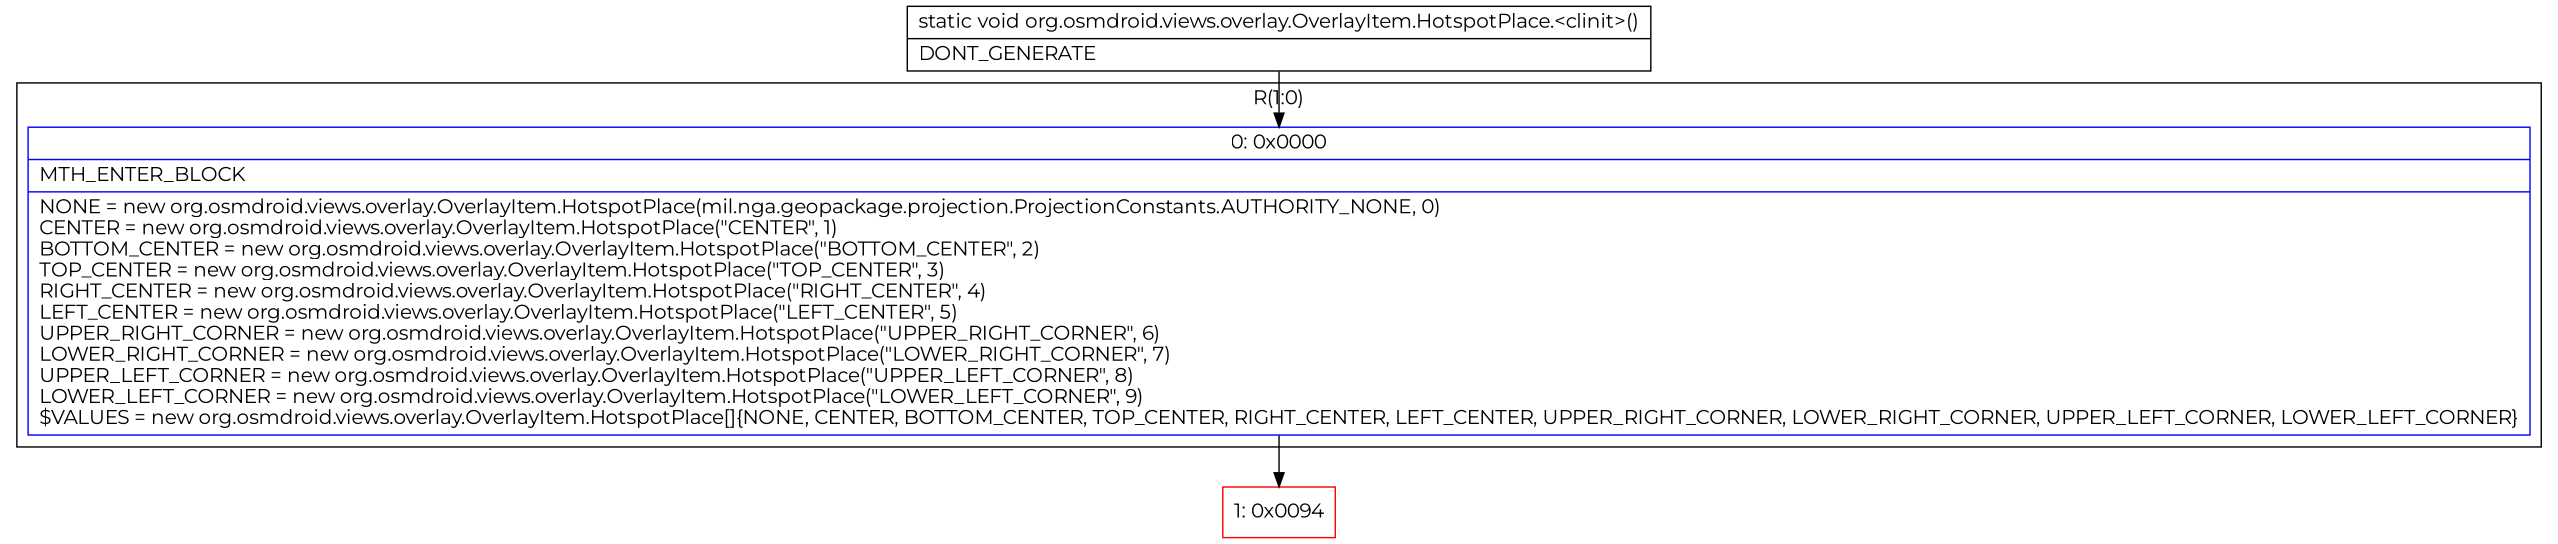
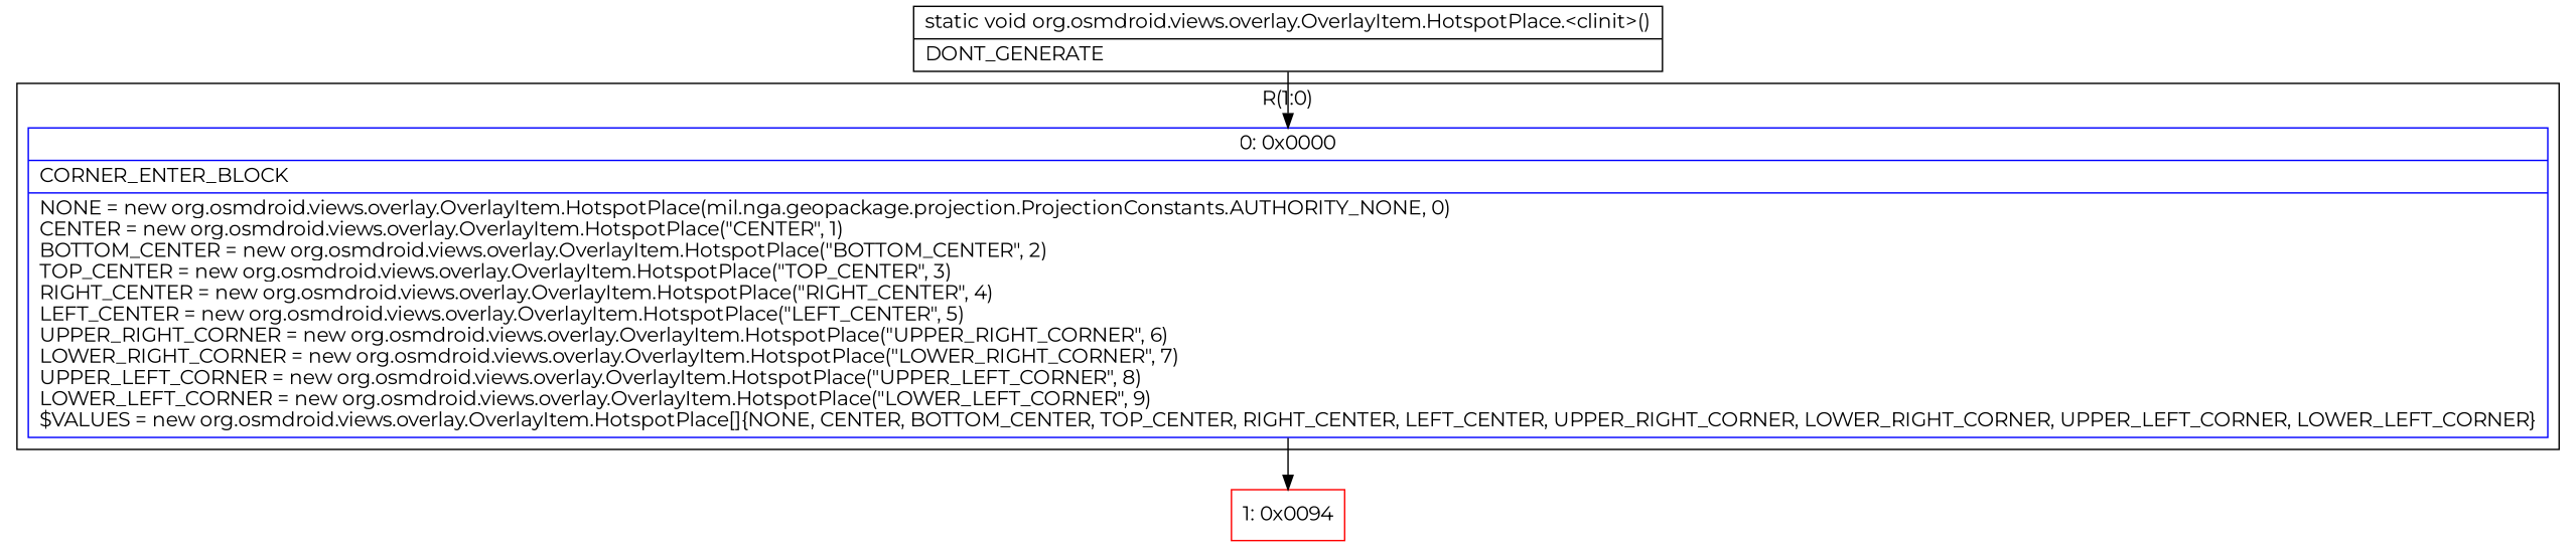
  digraph {
    fontname=Montserrat
    node [shape=record fontname=Montserrat]
    edge [fontname=Montserrat]
-   n1 [color=blue label="{0\:\ 0x0000|MTH_ENTER_BLOCK\l|NONE = new org.osmdroid.views.overlay.OverlayItem.HotspotPlace(mil.nga.geopackage.projection.ProjectionConstants.AUTHORITY_NONE, 0)\lCENTER = new org.osmdroid.views.overlay.OverlayItem.HotspotPlace(\"CENTER\", 1)\lBOTTOM_CENTER = new org.osmdroid.views.overlay.OverlayItem.HotspotPlace(\"BOTTOM_CENTER\", 2)\lTOP_CENTER = new org.osmdroid.views.overlay.OverlayItem.HotspotPlace(\"TOP_CENTER\", 3)\lRIGHT_CENTER = new org.osmdroid.views.overlay.OverlayItem.HotspotPlace(\"RIGHT_CENTER\", 4)\lLEFT_CENTER = new org.osmdroid.views.overlay.OverlayItem.HotspotPlace(\"LEFT_CENTER\", 5)\lUPPER_RIGHT_CORNER = new org.osmdroid.views.overlay.OverlayItem.HotspotPlace(\"UPPER_RIGHT_CORNER\", 6)\lLOWER_RIGHT_CORNER = new org.osmdroid.views.overlay.OverlayItem.HotspotPlace(\"LOWER_RIGHT_CORNER\", 7)\lUPPER_LEFT_CORNER = new org.osmdroid.views.overlay.OverlayItem.HotspotPlace(\"UPPER_LEFT_CORNER\", 8)\lLOWER_LEFT_CORNER = new org.osmdroid.views.overlay.OverlayItem.HotspotPlace(\"LOWER_LEFT_CORNER\", 9)\l$VALUES = new org.osmdroid.views.overlay.OverlayItem.HotspotPlace[]\{NONE, CENTER, BOTTOM_CENTER, TOP_CENTER, RIGHT_CENTER, LEFT_CENTER, UPPER_RIGHT_CORNER, LOWER_RIGHT_CORNER, UPPER_LEFT_CORNER, LOWER_LEFT_CORNER\}\l}"]
+   n1 [color=blue label="{0\:\ 0x0000|CORNER_ENTER_BLOCK\l|NONE = new org.osmdroid.views.overlay.OverlayItem.HotspotPlace(mil.nga.geopackage.projection.ProjectionConstants.AUTHORITY_NONE, 0)\lCENTER = new org.osmdroid.views.overlay.OverlayItem.HotspotPlace(\"CENTER\", 1)\lBOTTOM_CENTER = new org.osmdroid.views.overlay.OverlayItem.HotspotPlace(\"BOTTOM_CENTER\", 2)\lTOP_CENTER = new org.osmdroid.views.overlay.OverlayItem.HotspotPlace(\"TOP_CENTER\", 3)\lRIGHT_CENTER = new org.osmdroid.views.overlay.OverlayItem.HotspotPlace(\"RIGHT_CENTER\", 4)\lLEFT_CENTER = new org.osmdroid.views.overlay.OverlayItem.HotspotPlace(\"LEFT_CENTER\", 5)\lUPPER_RIGHT_CORNER = new org.osmdroid.views.overlay.OverlayItem.HotspotPlace(\"UPPER_RIGHT_CORNER\", 6)\lLOWER_RIGHT_CORNER = new org.osmdroid.views.overlay.OverlayItem.HotspotPlace(\"LOWER_RIGHT_CORNER\", 7)\lUPPER_LEFT_CORNER = new org.osmdroid.views.overlay.OverlayItem.HotspotPlace(\"UPPER_LEFT_CORNER\", 8)\lLOWER_LEFT_CORNER = new org.osmdroid.views.overlay.OverlayItem.HotspotPlace(\"LOWER_LEFT_CORNER\", 9)\l$VALUES = new org.osmdroid.views.overlay.OverlayItem.HotspotPlace[]\{NONE, CENTER, BOTTOM_CENTER, TOP_CENTER, RIGHT_CENTER, LEFT_CENTER, UPPER_RIGHT_CORNER, LOWER_RIGHT_CORNER, UPPER_LEFT_CORNER, LOWER_LEFT_CORNER\}\l}"]
    n2 [color=red label="{1\:\ 0x0094}"]
    n3 [label="{static void org.osmdroid.views.overlay.OverlayItem.HotspotPlace.\<clinit\>()  | DONT_GENERATE\l}"]
    subgraph cluster_1 {
      label="R(1:0)"
      n1
    }
    n1 -> n2
    n3 -> n1
  }
